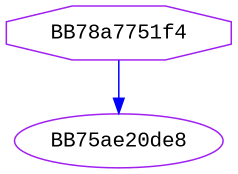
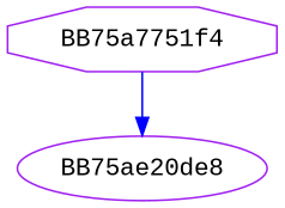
  digraph {
    splines=ortho
    fontname="Liberation Mono"
    node [color=purple fontname="Liberation Mono"]
-   BB75a7751f4 [shape=octagon label=BB78a7751f4]
+   BB75a7751f4 [shape=octagon]
    BB75ae20de8 [shape=ellipse]
    BB75a7751f4 -> BB75ae20de8 [color=blue fontname="Liberation Mono"]
  }
